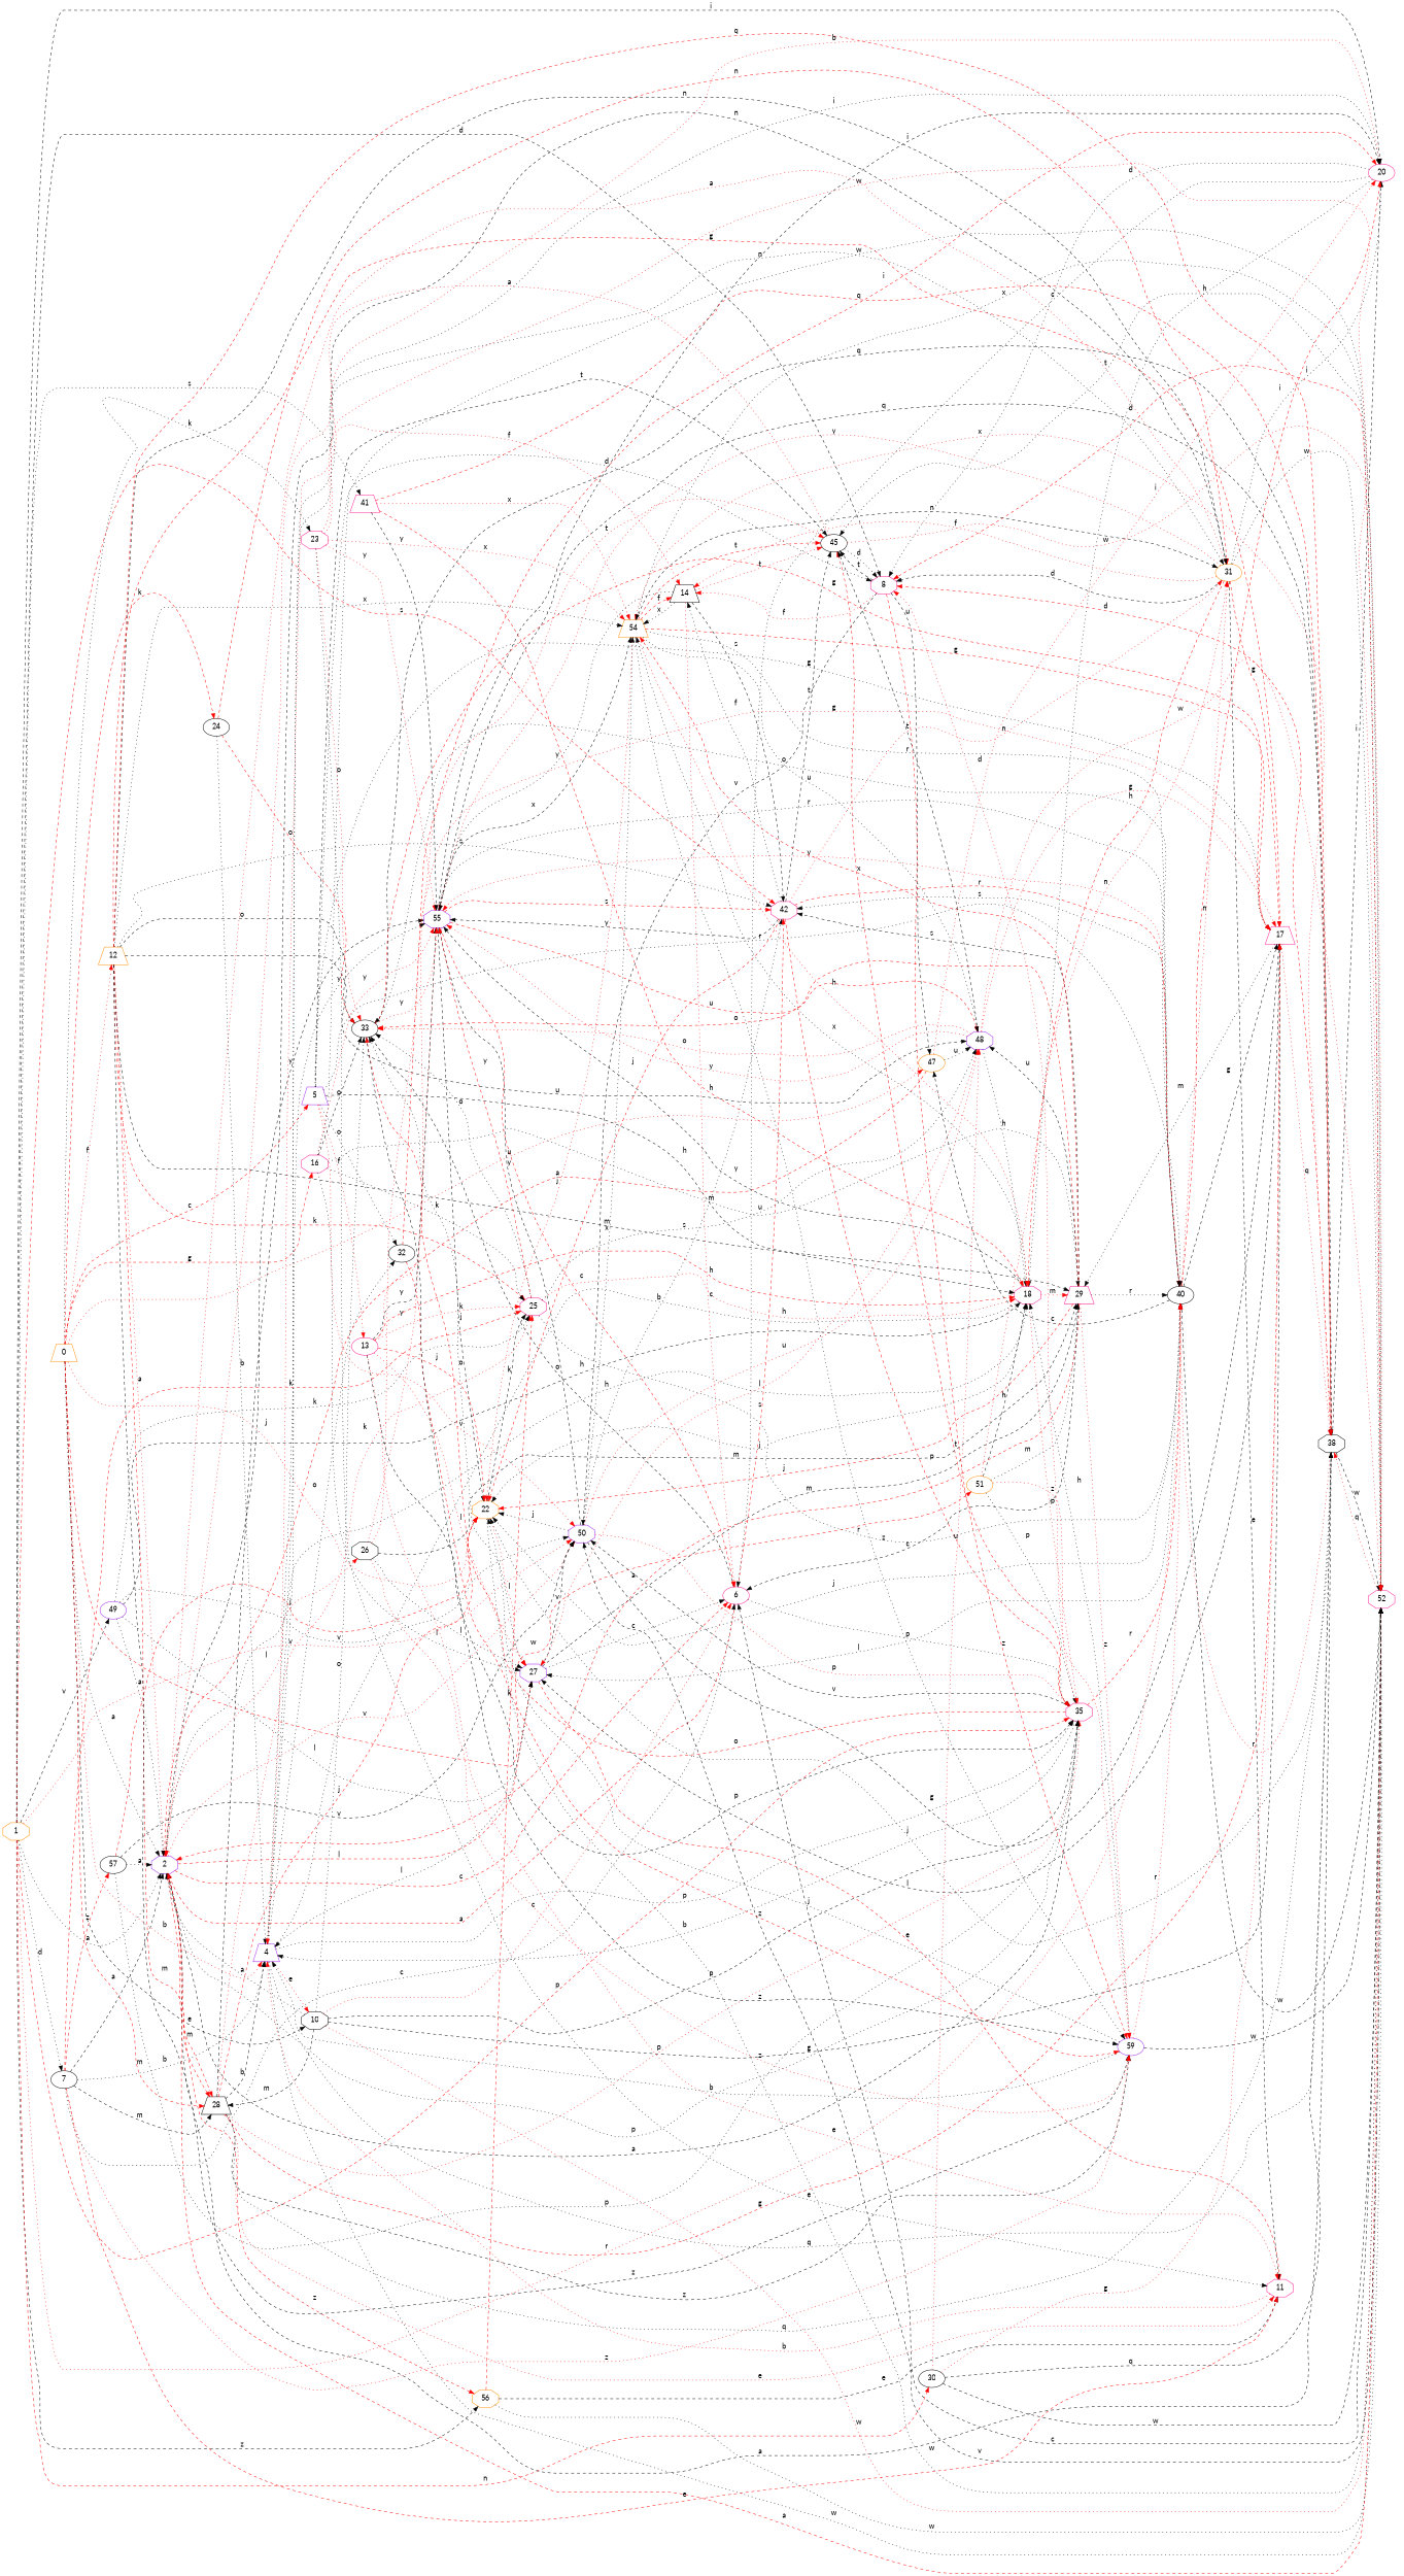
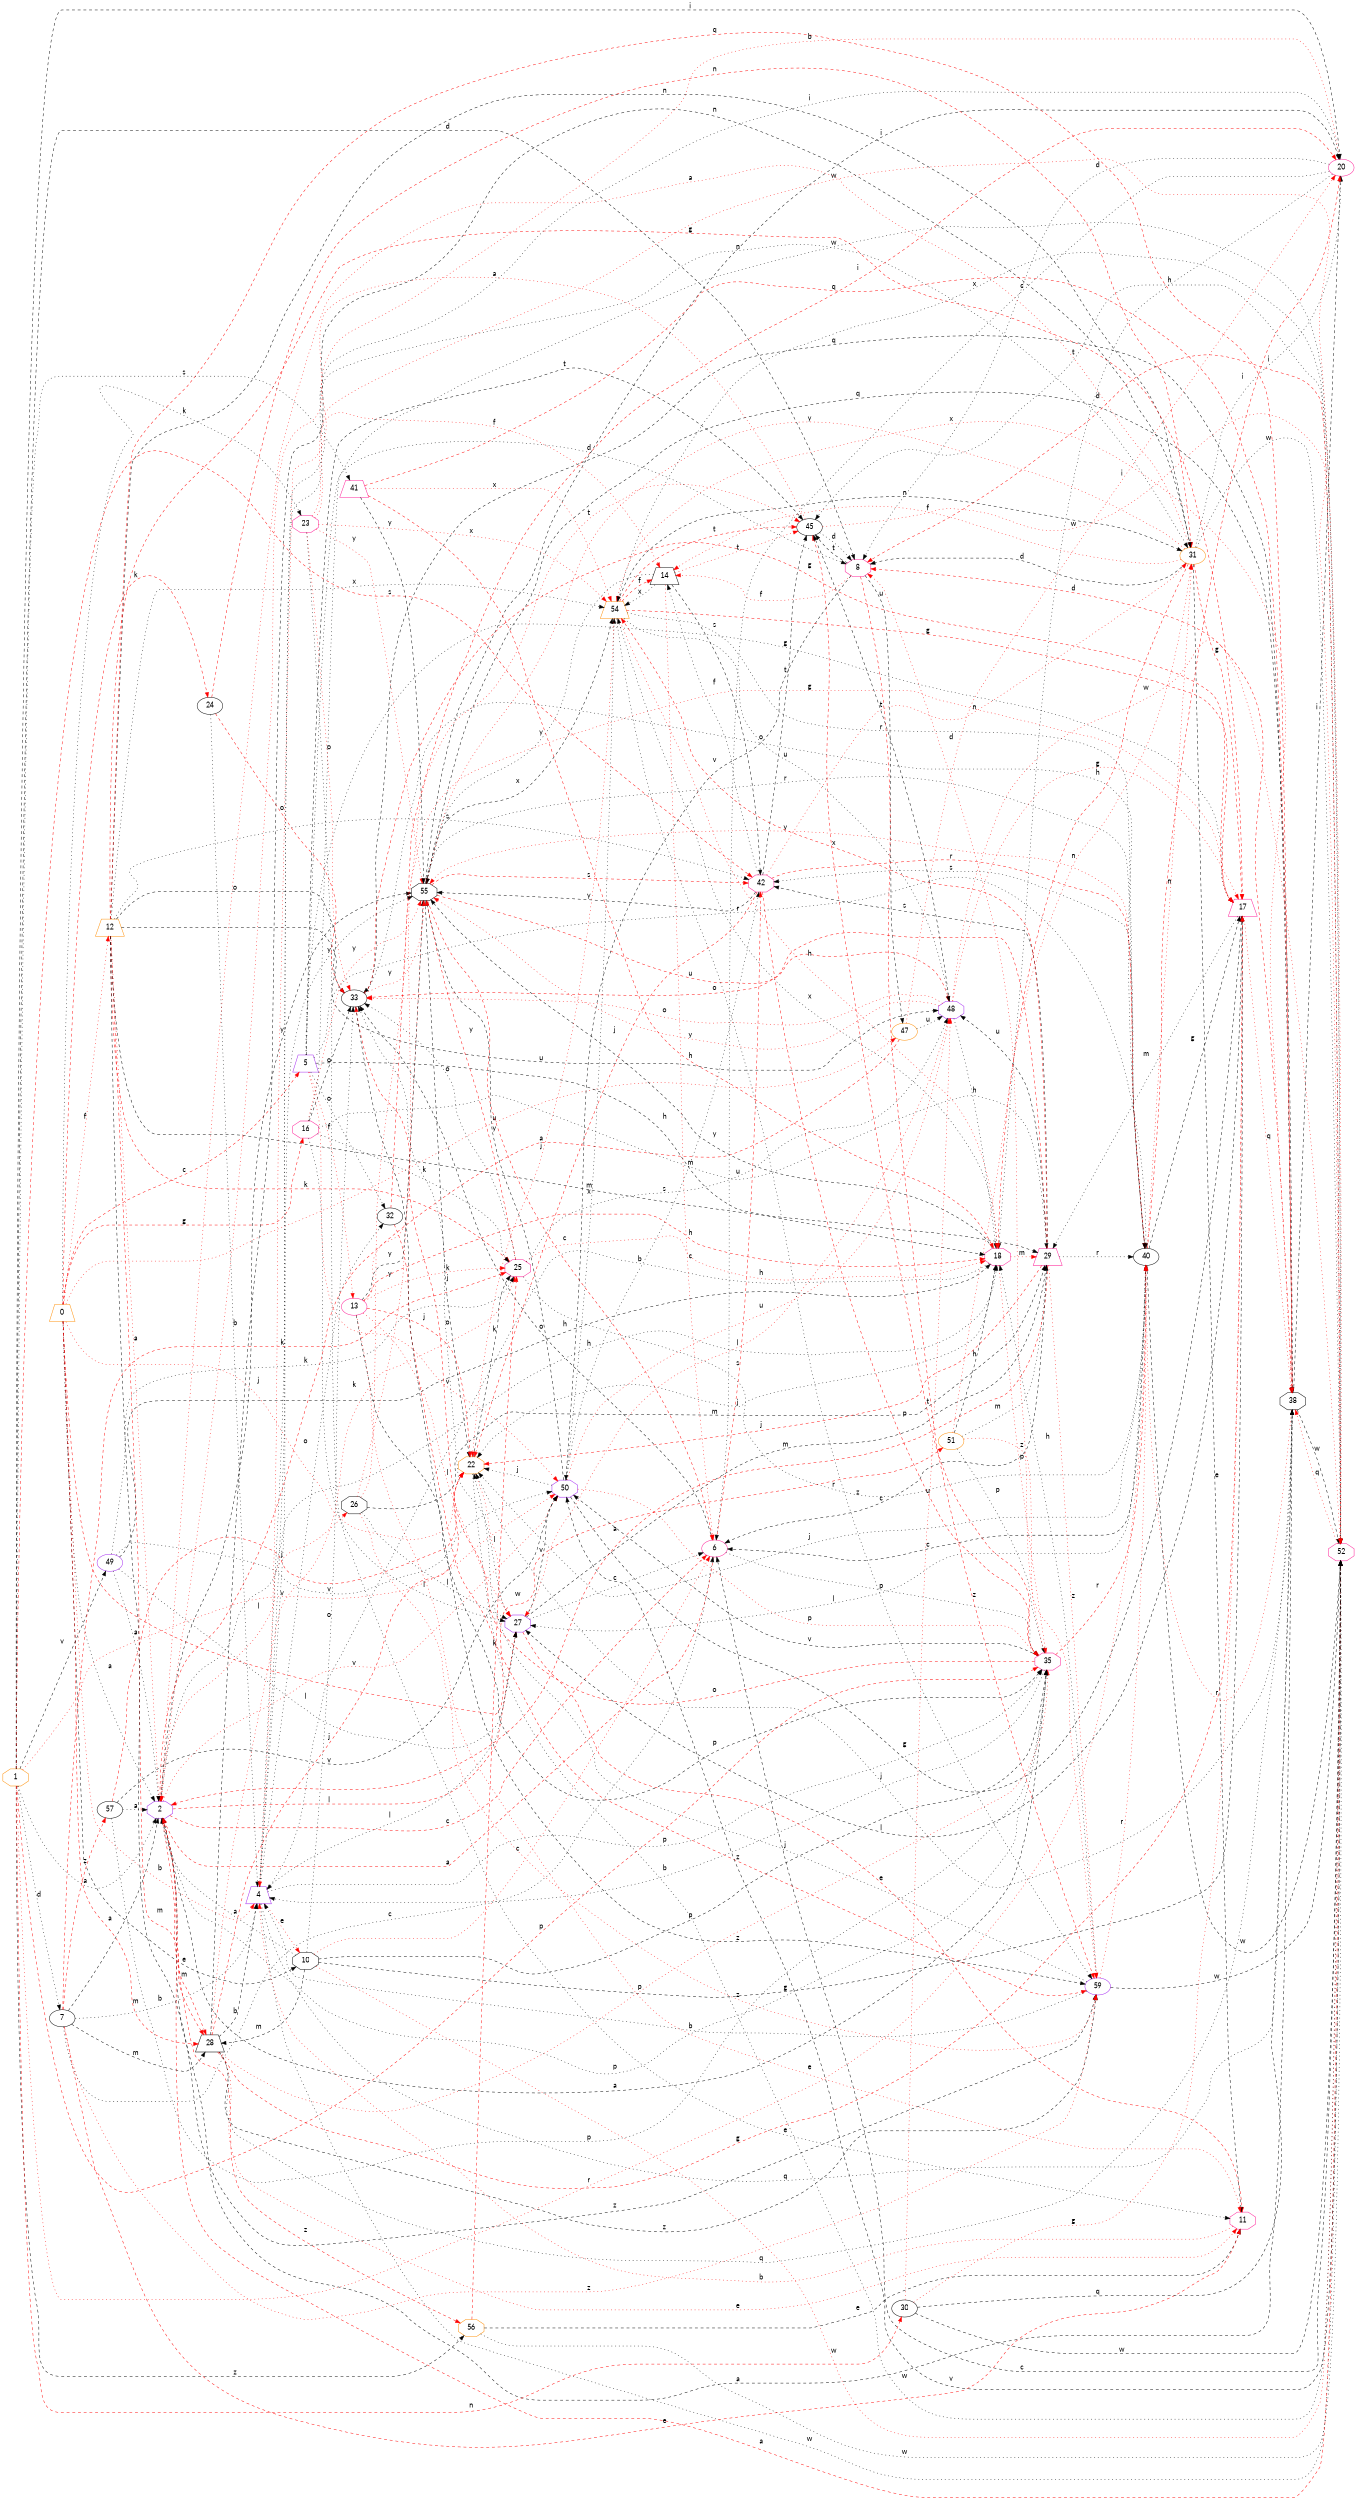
  strict digraph {
    fontname=Lato
    rankdir=LR
    node [color=deeppink fontname=Lato shape=octagon]
    edge [color=black fontname=Lato style=dotted]
    0 [color=darkorange shape=trapezium]
    2 [color=purple]
    4 [color=purple shape=trapezium]
    5 [color=purple shape=trapezium]
    10 [color=black]
    12 [color=darkorange shape=trapezium]
    16
    22 [color=darkorange]
    23
    24 [color=black shape=ellipse]
    28 [color=black shape=trapezium]
    47 [color=darkorange shape=ellipse]
    51 [color=darkorange shape=ellipse]
    35
    50 [color=purple]
    56 [color=darkorange]
    6 [shape=ellipse]
    18
    26 [color=black]
    27 [color=purple]
-   55 [color=purple]
+   55 [color=black]
    20 [shape=ellipse]
    31 [color=darkorange shape=ellipse]
    32 [color=black shape=ellipse]
    38 [color=black]
    52
    8
    40 [color=black shape=ellipse]
    13 [shape=ellipse]
    17 [shape=trapezium]
    45 [color=black shape=ellipse]
    33 [color=black shape=ellipse]
    42
    25
    59 [color=purple shape=ellipse]
    29 [shape=trapezium]
    48 [color=purple]
    54 [color=darkorange shape=trapezium]
    11
    14 [color=black shape=trapezium]
    1 [color=darkorange]
    7 [color=black shape=ellipse]
    30 [color=black shape=ellipse]
    41 [shape=trapezium]
    49 [color=purple shape=ellipse]
    57 [color=black shape=ellipse]
    0 -> 2 [label=a]
    0 -> 4 [color=red label=b]
    0 -> 5 [color=red label=c style=dashed]
    0 -> 10 [label=e style=dashed]
    0 -> 12 [color=red label=f]
    0 -> 16 [color=red label=g style=dashed]
    0 -> 22 [color=red label=j]
    0 -> 23 [label=k]
    0 -> 24 [color=red label=k style=dashed]
    0 -> 28 [color=red label=m style=dashed]
    0 -> 47 [color=red label=u]
    0 -> 51 [color=red label=w style=dashed]
    2 -> 28 [color=red label=m style=dashed]
    2 -> 35 [label=p]
    2 -> 50 [color=red label=v]
    2 -> 56 [color=red label=z style=dashed]
    2 -> 6 [color=red label=c style=dashed]
    2 -> 18 [label=h]
    2 -> 26 [color=red label=l]
    2 -> 27 [color=red label=l style=dashed]
    2 -> 55 [label=y style=dashed]
    4 -> 10 [color=red label=e]
    4 -> 35 [label=p]
    4 -> 27 [label=l]
    4 -> 55 [label=y]
    4 -> 20 [label=i]
    4 -> 31 [label=n]
    4 -> 32 [label=o]
    4 -> 38 [label=q]
    4 -> 52 [label=w]
    5 -> 50 [color=red label=v]
    5 -> 18 [label=h style=dashed]
    5 -> 32 [label=o]
    5 -> 8 [label=d]
    5 -> 40 [label=r]
    5 -> 13 [color=red label=f]
    5 -> 17 [label=g]
    5 -> 45 [label=t style=dashed]
    10 -> 2 [label=a]
    10 -> 28 [label=m style=dashed]
    10 -> 35 [label=p style=dashed]
    10 -> 6 [color=red label=c]
    10 -> 52 [color=red label=w]
    10 -> 17 [label=g style=dashed]
    10 -> 33 [label=o]
    12 -> 2 [color=red label=a]
    12 -> 28 [color=red label=m style=dashed]
    12 -> 31 [label=n style=dashed]
    12 -> 38 [color=red label=q style=dashed]
    12 -> 17 [color=red label=g style=dashed]
    12 -> 33 [label=o style=dashed]
    12 -> 42 [label=s]
    12 -> 25 [color=red label=k style=dashed]
    12 -> 59 [label=z style=dashed]
    12 -> 29 [label=m style=dashed]
    12 -> 48 [label=u style=dashed]
    12 -> 54 [label=x]
    16 -> 27 [label=l]
    16 -> 55 [color=red label=y]
    16 -> 52 [label=w]
    16 -> 33 [label=o style=dashed]
    16 -> 25 [label=k]
    16 -> 29 [label=m]
    22 -> 27 [color=red label=l]
    22 -> 52 [label=w]
    22 -> 25 [label=k style=dashed]
    23 -> 55 [color=red label=y]
    23 -> 52 [color=red label=w]
    23 -> 33 [color=red label=o]
    23 -> 54 [color=red label=x]
    23 -> 11 [label=e]
    23 -> 14 [color=red label=f]
    24 -> 4 [label=b]
    24 -> 31 [color=red label=n style=dashed]
    24 -> 33 [color=red label=o style=dashed]
    28 -> 4 [label=b style=dashed]
    28 -> 22 [color=red label=j style=dashed]
    28 -> 35 [color=red label=p]
    28 -> 31 [label=n style=dashed]
    28 -> 38 [label=q]
    28 -> 17 [color=red label=g style=dashed]
    28 -> 25 [color=red label=k]
    28 -> 59 [label=z style=dashed]
    28 -> 11 [color=red label=e]
    47 -> 2 [color=red label=a style=dashed]
    47 -> 20 [color=red label=i]
    47 -> 48 [label=u]
    51 -> 35 [label=p]
    51 -> 18 [label=h style=dashed]
    51 -> 31 [color=red label=n]
    51 -> 59 [color=red label=z]
    51 -> 29 [label=m]
    35 -> 2 [label=a style=dashed]
    35 -> 4 [label=b]
    35 -> 50 [label=v style=dashed]
    35 -> 8 [color=red label=d]
    35 -> 40 [color=red label=r style=dashed]
    35 -> 45 [color=red label=t style=dashed]
    35 -> 33 [color=red label=o style=dashed]
    50 -> 22 [label=j]
    50 -> 35 [color=red label=p]
    50 -> 55 [label=y style=dashed]
    50 -> 17 [label=g style=dashed]
    50 -> 42 [label=s]
    50 -> 48 [color=red label=u]
    50 -> 54 [label=x]
    56 -> 52 [label=w]
    56 -> 25 [color=red label=k style=dashed]
    56 -> 11 [label=e style=dashed]
    6 -> 2 [color=red label=a style=dashed]
    6 -> 35 [label=p]
    6 -> 33 [label=o style=dashed]
    6 -> 42 [color=red label=s style=dashed]
    18 -> 4 [label=b]
    18 -> 22 [label=j]
    18 -> 35 [color=red label=p]
    18 -> 55 [label=y style=dashed]
    18 -> 29 [color=red label=m]
    18 -> 54 [label=x]
    26 -> 27 [label=l]
    26 -> 55 [color=red label=y]
    26 -> 45 [color=red label=t]
    26 -> 59 [color=red label=z]
    26 -> 29 [label=m style=dashed]
    27 -> 50 [label=v style=dashed]
    27 -> 6 [label=c]
    27 -> 33 [label=o]
    27 -> 29 [label=m style=dashed]
    27 -> 11 [color=red label=e style=dashed]
    55 -> 22 [label=j style=dashed]
    55 -> 6 [color=red label=c style=dashed]
    55 -> 20 [label=i style=dashed]
    55 -> 38 [label=q style=dashed]
    55 -> 40 [label=r]
    55 -> 42 [color=red label=s style=dashed]
    55 -> 48 [color=red label=u style=dashed]
    55 -> 54 [label=x style=dashed]
    20 -> 4 [color=red label=b]
    20 -> 6 [label=c]
    20 -> 18 [label=h]
    20 -> 8 [label=d]
    31 -> 2 [color=red label=a]
    31 -> 18 [color=red label=h style=dashed]
    31 -> 55 [color=red label=y]
    31 -> 20 [label=i]
    31 -> 52 [label=w]
    31 -> 8 [label=d style=dashed]
    31 -> 17 [color=red label=g style=dashed]
    31 -> 11 [label=e style=dashed]
    31 -> 14 [color=red label=f]
    32 -> 20 [color=red label=i style=dashed]
    32 -> 59 [color=red label=z style=dashed]
    38 -> 2 [label=a style=dashed]
    38 -> 22 [label=j]
    38 -> 20 [label=i style=dashed]
    38 -> 52 [label=w style=dashed]
    38 -> 8 [color=red label=d style=dashed]
    38 -> 40 [color=red label=r]
    38 -> 54 [color=red label=x]
    52 -> 2 [color=red label=a style=dashed]
    52 -> 50 [label=v style=dashed]
    52 -> 6 [label=c style=dashed]
    52 -> 38 [color=red label=q]
    52 -> 8 [color=red label=d style=dashed]
    52 -> 45 [label=t]
    52 -> 54 [label=x]
    8 -> 47 [label=u style=dashed]
    8 -> 50 [label=v style=dashed]
    8 -> 45 [label=t style=dashed]
    8 -> 59 [color=red label=z style=dashed]
    8 -> 14 [color=red label=f]
    40 -> 22 [label=j]
-   40 -> 47 [label=c style=dashed]
+   40 -> 6 [label=c style=dashed]
    40 -> 27 [label=l]
    40 -> 55 [color=red label=y]
    40 -> 20 [color=red label=i style=dashed]
    40 -> 31 [color=red label=n]
    40 -> 52 [label=w style=dashed]
    40 -> 17 [label=g style=dashed]
    40 -> 33 [label=o]
    40 -> 42 [label=s]
    13 -> 22 [color=red label=j style=dashed]
    13 -> 35 [label=p style=dashed]
    13 -> 18 [color=red label=h style=dashed]
    13 -> 27 [color=red label=l]
    13 -> 55 [label=y style=dashed]
    13 -> 17 [color=red label=g]
    13 -> 25 [color=red label=k]
    13 -> 11 [color=red label=e]
    17 -> 27 [label=l style=dashed]
    17 -> 38 [color=red label=q]
    17 -> 29 [label=m]
    45 -> 2 [color=red label=a]
    45 -> 52 [color=red label=w]
    45 -> 8 [label=d]
    33 -> 55 [color=red label=y]
    33 -> 38 [label=q style=dashed]
    33 -> 17 [color=red label=g style=dashed]
    33 -> 59 [label=z style=dashed]
    42 -> 22 [color=red label=j style=dashed]
    42 -> 35 [color=red label=p style=dashed]
    42 -> 55 [label=y style=dashed]
    42 -> 31 [color=red label=n]
    42 -> 40 [color=red label=r style=dashed]
    42 -> 45 [label=t style=dashed]
    42 -> 14 [label=f]
    25 -> 18 [color=red label=h]
    25 -> 55 [color=red label=y style=dashed]
    25 -> 40 [label=r]
    25 -> 33 [label=o]
    25 -> 48 [label=u]
    59 -> 4 [label=b]
    59 -> 22 [label=j]
    59 -> 18 [label=h]
    59 -> 52 [label=w style=dashed]
    59 -> 40 [color=red label=r]
    29 -> 2 [color=red label=a style=dashed]
    29 -> 22 [color=red label=j style=dashed]
    29 -> 6 [label=c style=dashed]
    29 -> 40 [label=r]
    29 -> 33 [color=red label=o style=dashed]
    29 -> 42 [label=s style=dashed]
    29 -> 59 [color=red label=z]
    29 -> 48 [label=u style=dashed]
    29 -> 54 [color=red label=x style=dashed]
    48 -> 18 [label=h]
    48 -> 27 [color=red label=l]
    48 -> 55 [color=red label=y]
    48 -> 52 [color=red label=w]
    48 -> 17 [color=red label=g]
    48 -> 45 [label=t style=dashed]
    48 -> 33 [color=red label=o]
    54 -> 22 [color=red label=j]
    54 -> 18 [color=red label=h]
    54 -> 31 [label=n style=dashed]
    54 -> 40 [label=r]
    54 -> 17 [color=red label=g style=dashed]
    54 -> 45 [color=red label=t style=dashed]
    54 -> 59 [label=z]
    54 -> 48 [label=u]
    54 -> 14 [color=red label=f style=dashed]
    11 -> 4 [color=red label=b]
    14 -> 6 [color=red label=c]
    14 -> 55 [label=y]
    14 -> 45 [color=red label=t]
    14 -> 42 [label=s style=dashed]
    14 -> 54 [label=x]
    1 -> 2 [label=a]
    1 -> 35 [color=red label=p style=dashed]
    1 -> 50 [color=red label=v]
    1 -> 56 [label=z style=dashed]
    1 -> 20 [label=i style=dashed]
    1 -> 8 [label=d style=dashed]
    1 -> 40 [color=red label=r]
    1 -> 42 [color=red label=s style=dashed]
    1 -> 7 [label=d]
    1 -> 30 [color=red label=n style=dashed]
    1 -> 41 [label=s]
    1 -> 49 [label=v style=dashed]
    7 -> 2 [label=a style=dashed]
    7 -> 4 [label=b]
    7 -> 28 [label=m style=dashed]
    7 -> 6 [label=c]
    7 -> 25 [color=red label=k style=dashed]
    7 -> 59 [color=red label=z]
    7 -> 11 [color=red label=e style=dashed]
    7 -> 57 [color=red label=z style=dashed]
    30 -> 38 [label=q style=dashed]
    30 -> 52 [label=w style=dashed]
    30 -> 17 [color=red label=g]
    30 -> 48 [color=red label=u]
    41 -> 18 [color=red label=h style=dashed]
    41 -> 55 [label=y style=dashed]
    41 -> 38 [color=red label=q style=dashed]
    41 -> 54 [color=red label=x]
    49 -> 2 [label=a]
    49 -> 50 [label=v]
    49 -> 18 [label=h style=dashed]
    49 -> 27 [label=l]
    49 -> 25 [label=k]
    57 -> 2 [label=a]
    57 -> 22 [color=red label=j style=dashed]
    57 -> 35 [label=p]
    57 -> 50 [label=v style=dashed]
  }
